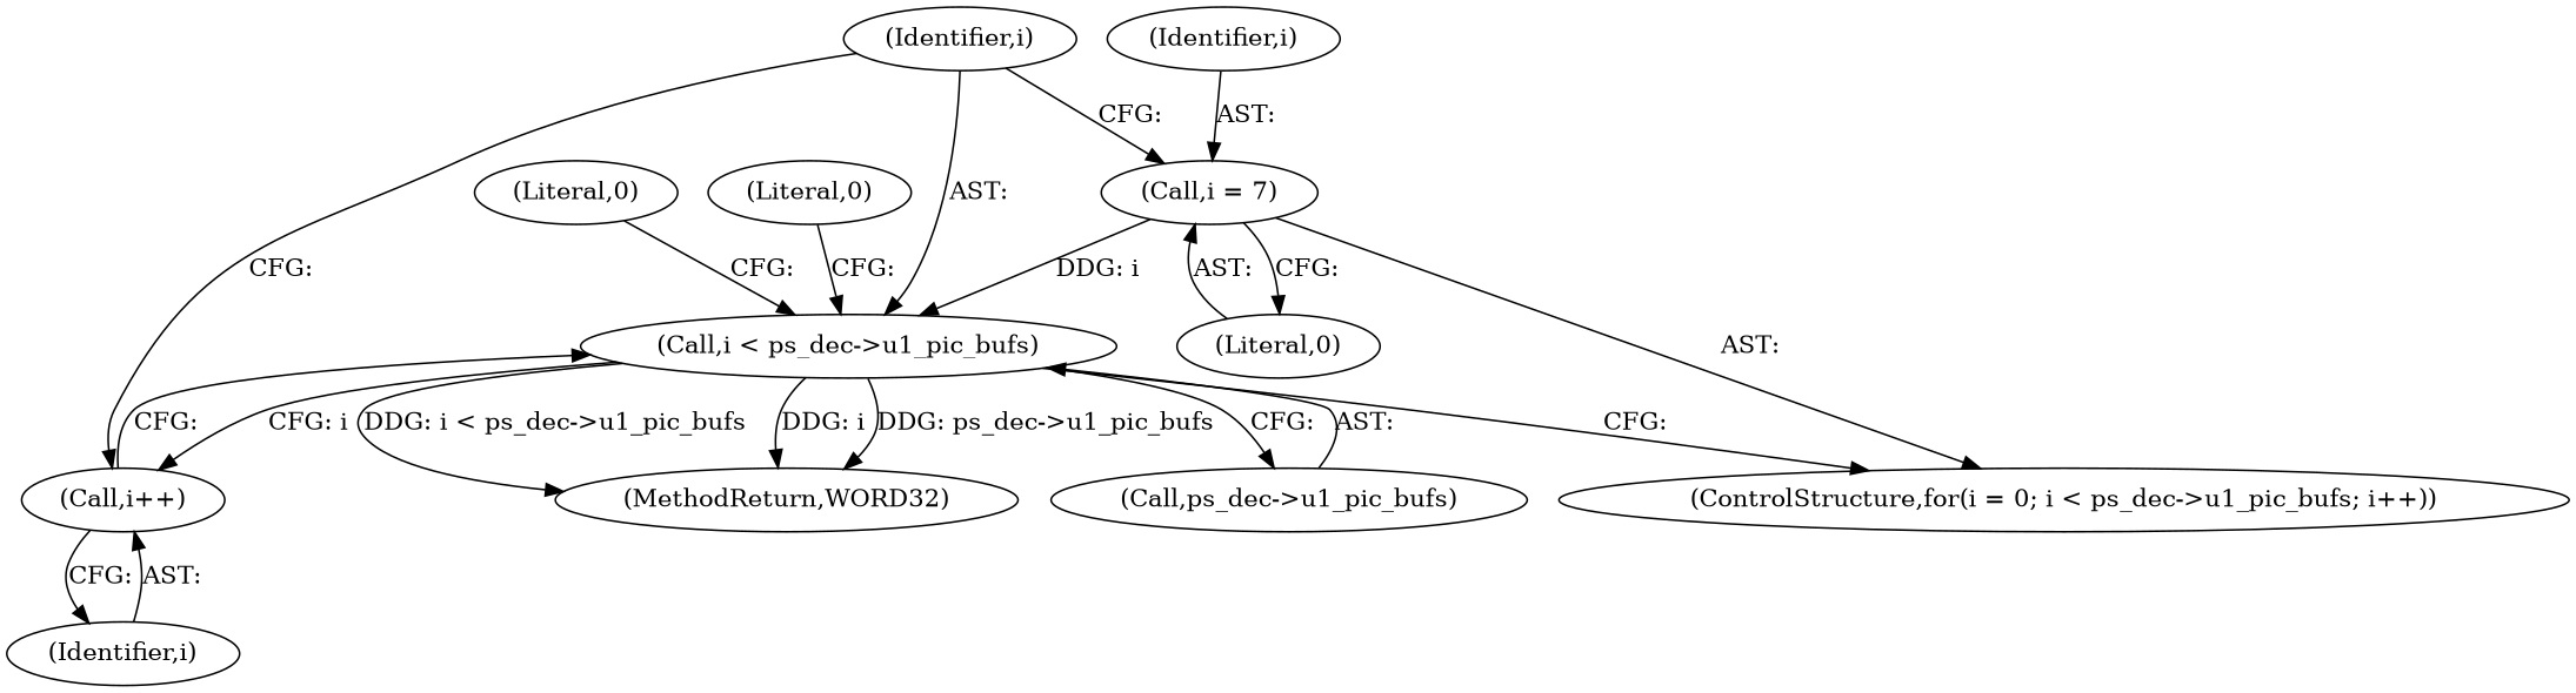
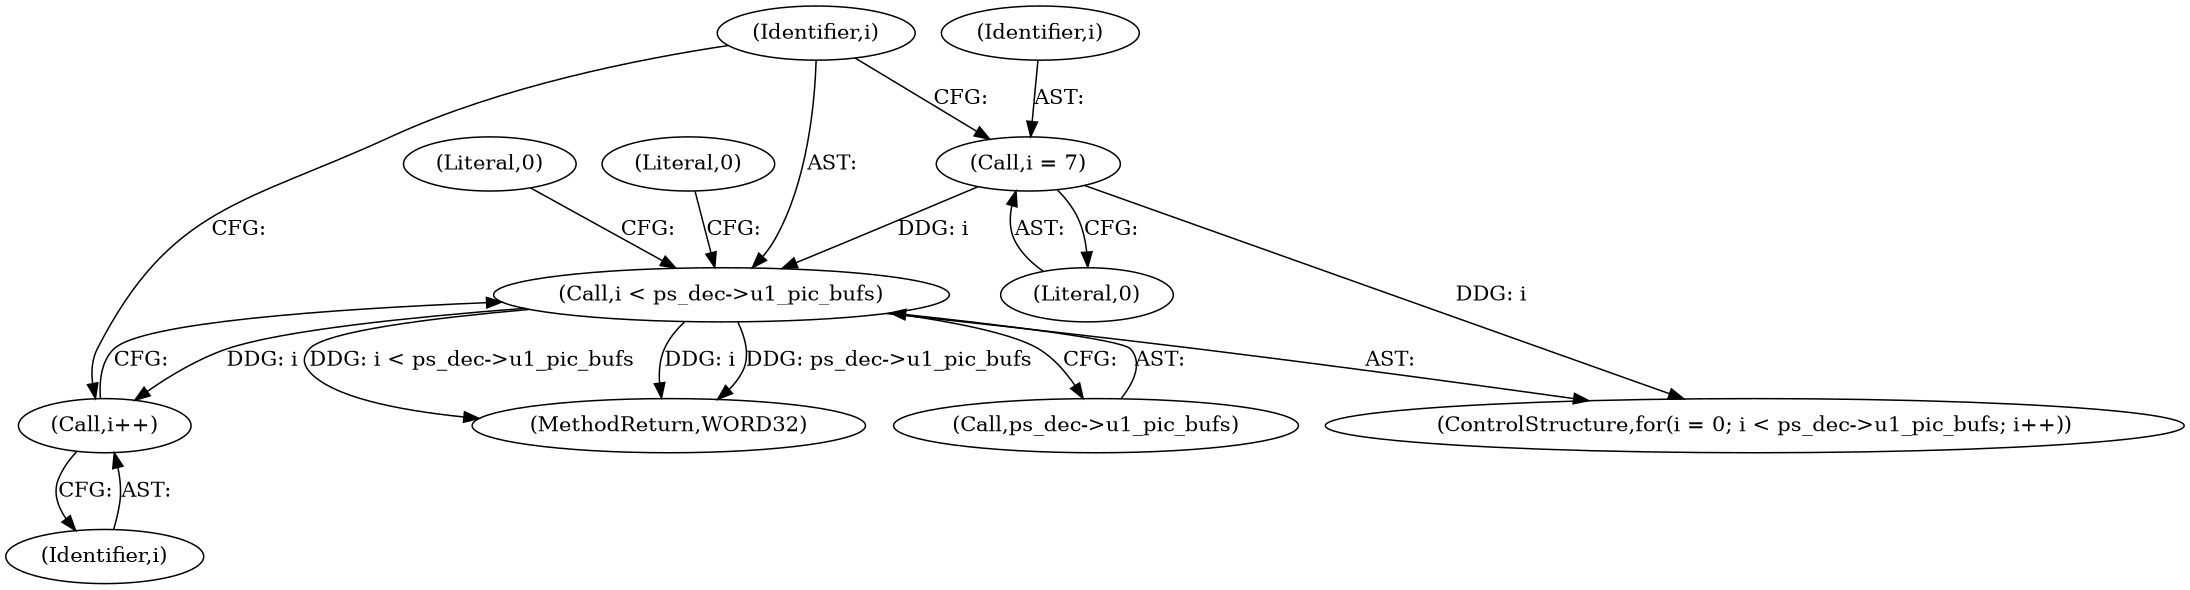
  digraph {
    n1 [label="(Call,i < ps_dec->u1_pic_bufs)"]
    n2 [label="(Call,i++)"]
    n3 [label="(MethodReturn,WORD32)"]
    n4 [label="(ControlStructure,for(i = 0; i < ps_dec->u1_pic_bufs; i++))"]
    n5 [label="(Call,ps_dec->u1_pic_bufs)"]
    n6 [label="(Identifier,i)"]
    n7 [label="(Call,i = 7)"]
    n8 [label="(Literal,0)"]
    n9 [label="(Literal,0)"]
    n10 [label="(Literal,0)"]
    n11 [label="(Identifier,i)"]
    n12 [label="(Identifier,i)"]
-   n1 -> n2 [label="CFG: i"]
+   n1 -> n2 [label="DDG: i"]
    n1 -> n3 [label="DDG: ps_dec->u1_pic_bufs"]
    n1 -> n3 [label="DDG: i < ps_dec->u1_pic_bufs"]
    n1 -> n3 [label="DDG: i"]
-   n1 -> n4 [label="CFG: "]
+   n1 -> n4 [label="AST: "]
    n1 -> n5 [label="CFG: "]
    n2 -> n1 [label="CFG: "]
    n2 -> n6 [label="CFG: "]
    n5 -> n1 [label="AST: "]
    n6 -> n2 [label="AST: "]
    n7 -> n1 [label="DDG: i"]
-   n7 -> n4 [label="AST: "]
+   n7 -> n4 [label="DDG: i"]
    n7 -> n8 [label="CFG: "]
    n8 -> n7 [label="AST: "]
    n9 -> n1 [label="CFG: "]
    n10 -> n1 [label="CFG: "]
    n11 -> n7 [label="AST: "]
    n12 -> n1 [label="AST: "]
    n12 -> n2 [label="CFG: "]
    n12 -> n7 [label="CFG: "]
  }
